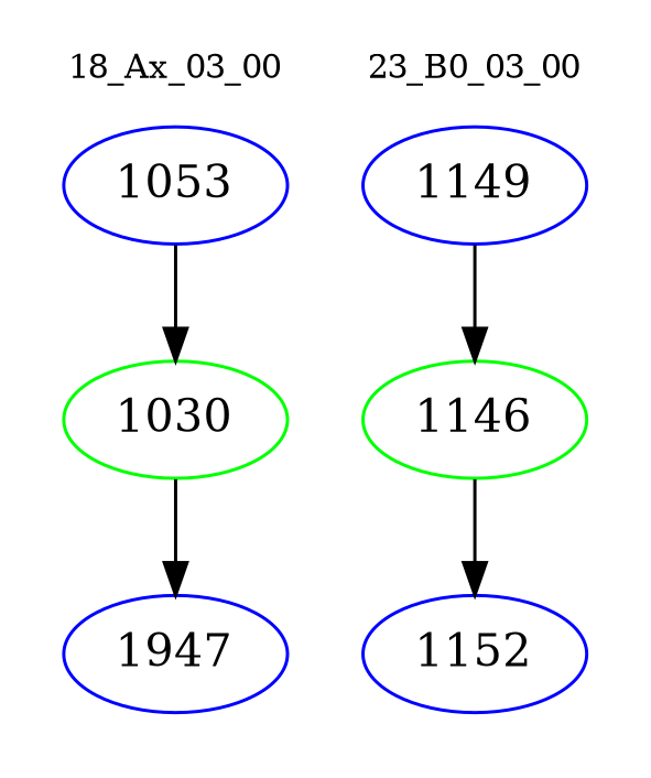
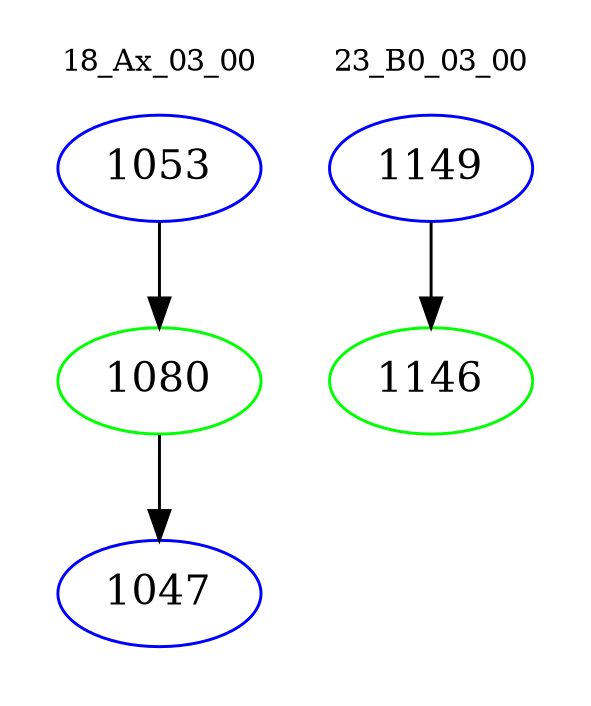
  digraph {
    node [color=blue]
    edge [color=black]
    n1 [label=1053]
-   n2 [color=green label=1030]
-   n3 [label=1947]
+   n2 [color=green label=1080]
+   n3 [label=1047]
    n4 [label=1149]
    n5 [color=green label=1146]
-   n6 [label=1152]
    subgraph cluster_1 {
      color=white
      fontsize=10
      label="18_Ax_03_00"
      n1
      n2
      n3
    }
    subgraph cluster_2 {
      color=white
      fontsize=10
      label="23_B0_03_00"
      n4
      n5
-     n6
    }
    n1 -> n2
    n2 -> n3
    n4 -> n5
-   n5 -> n6
  }
